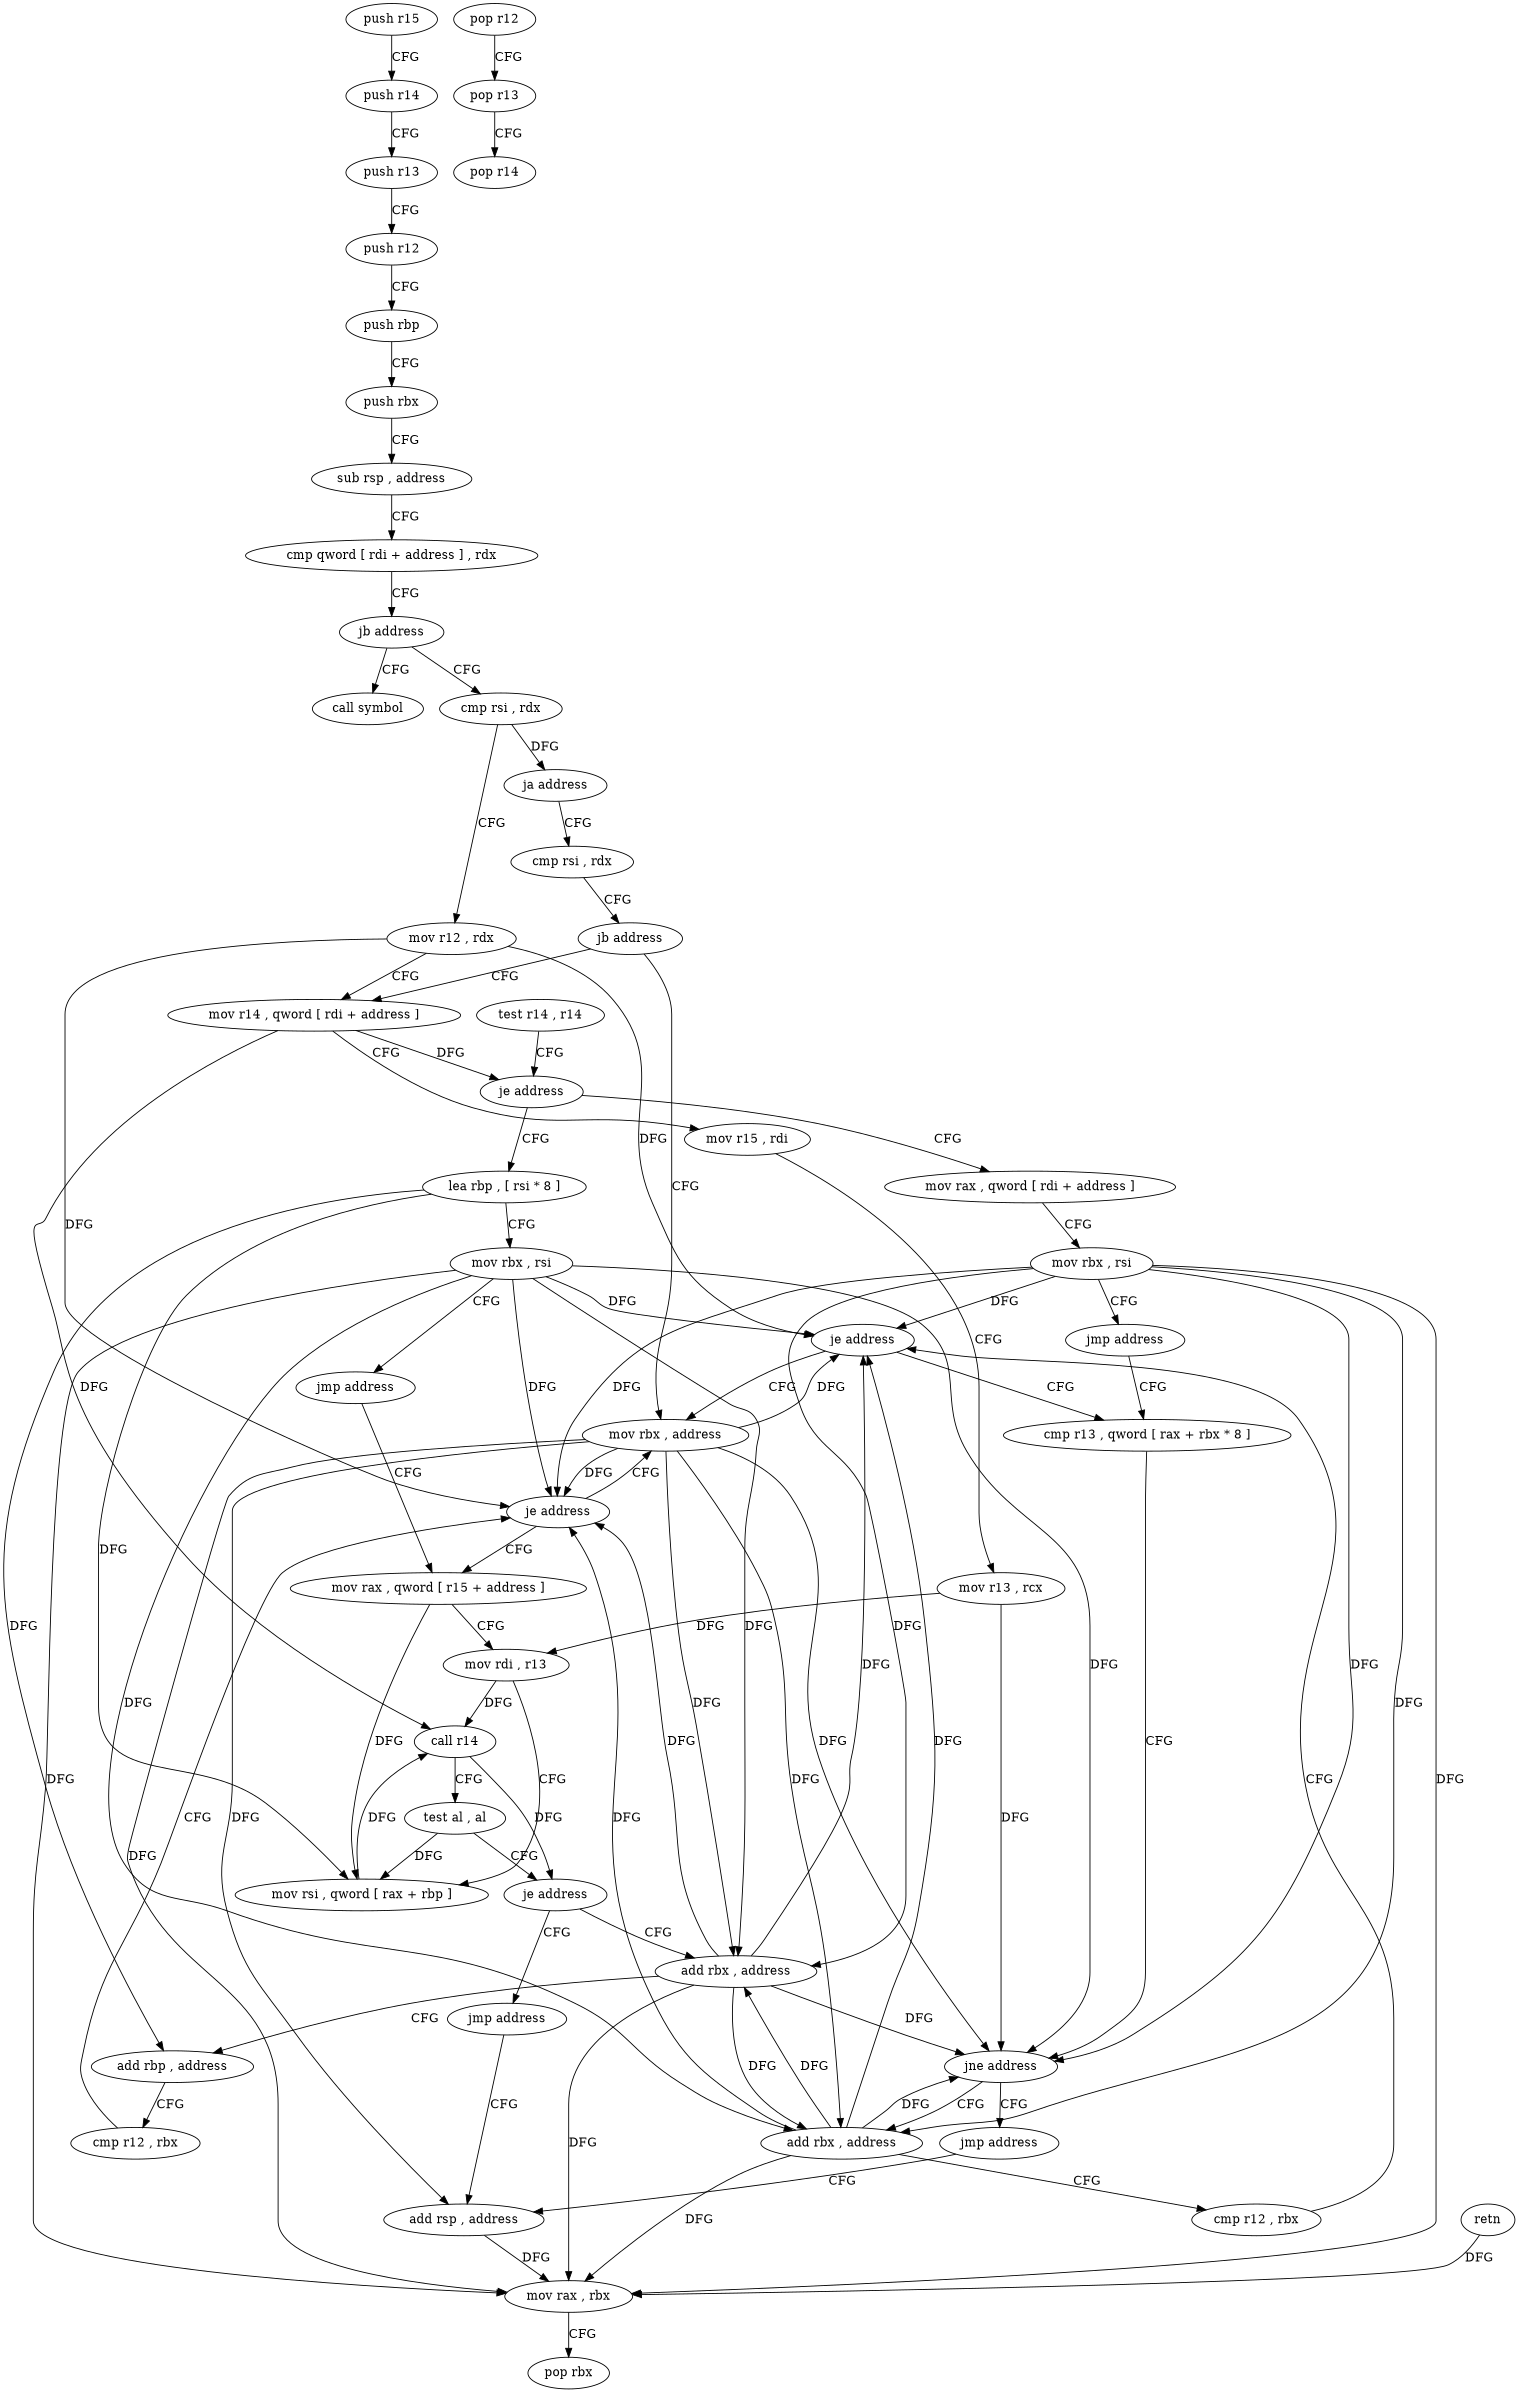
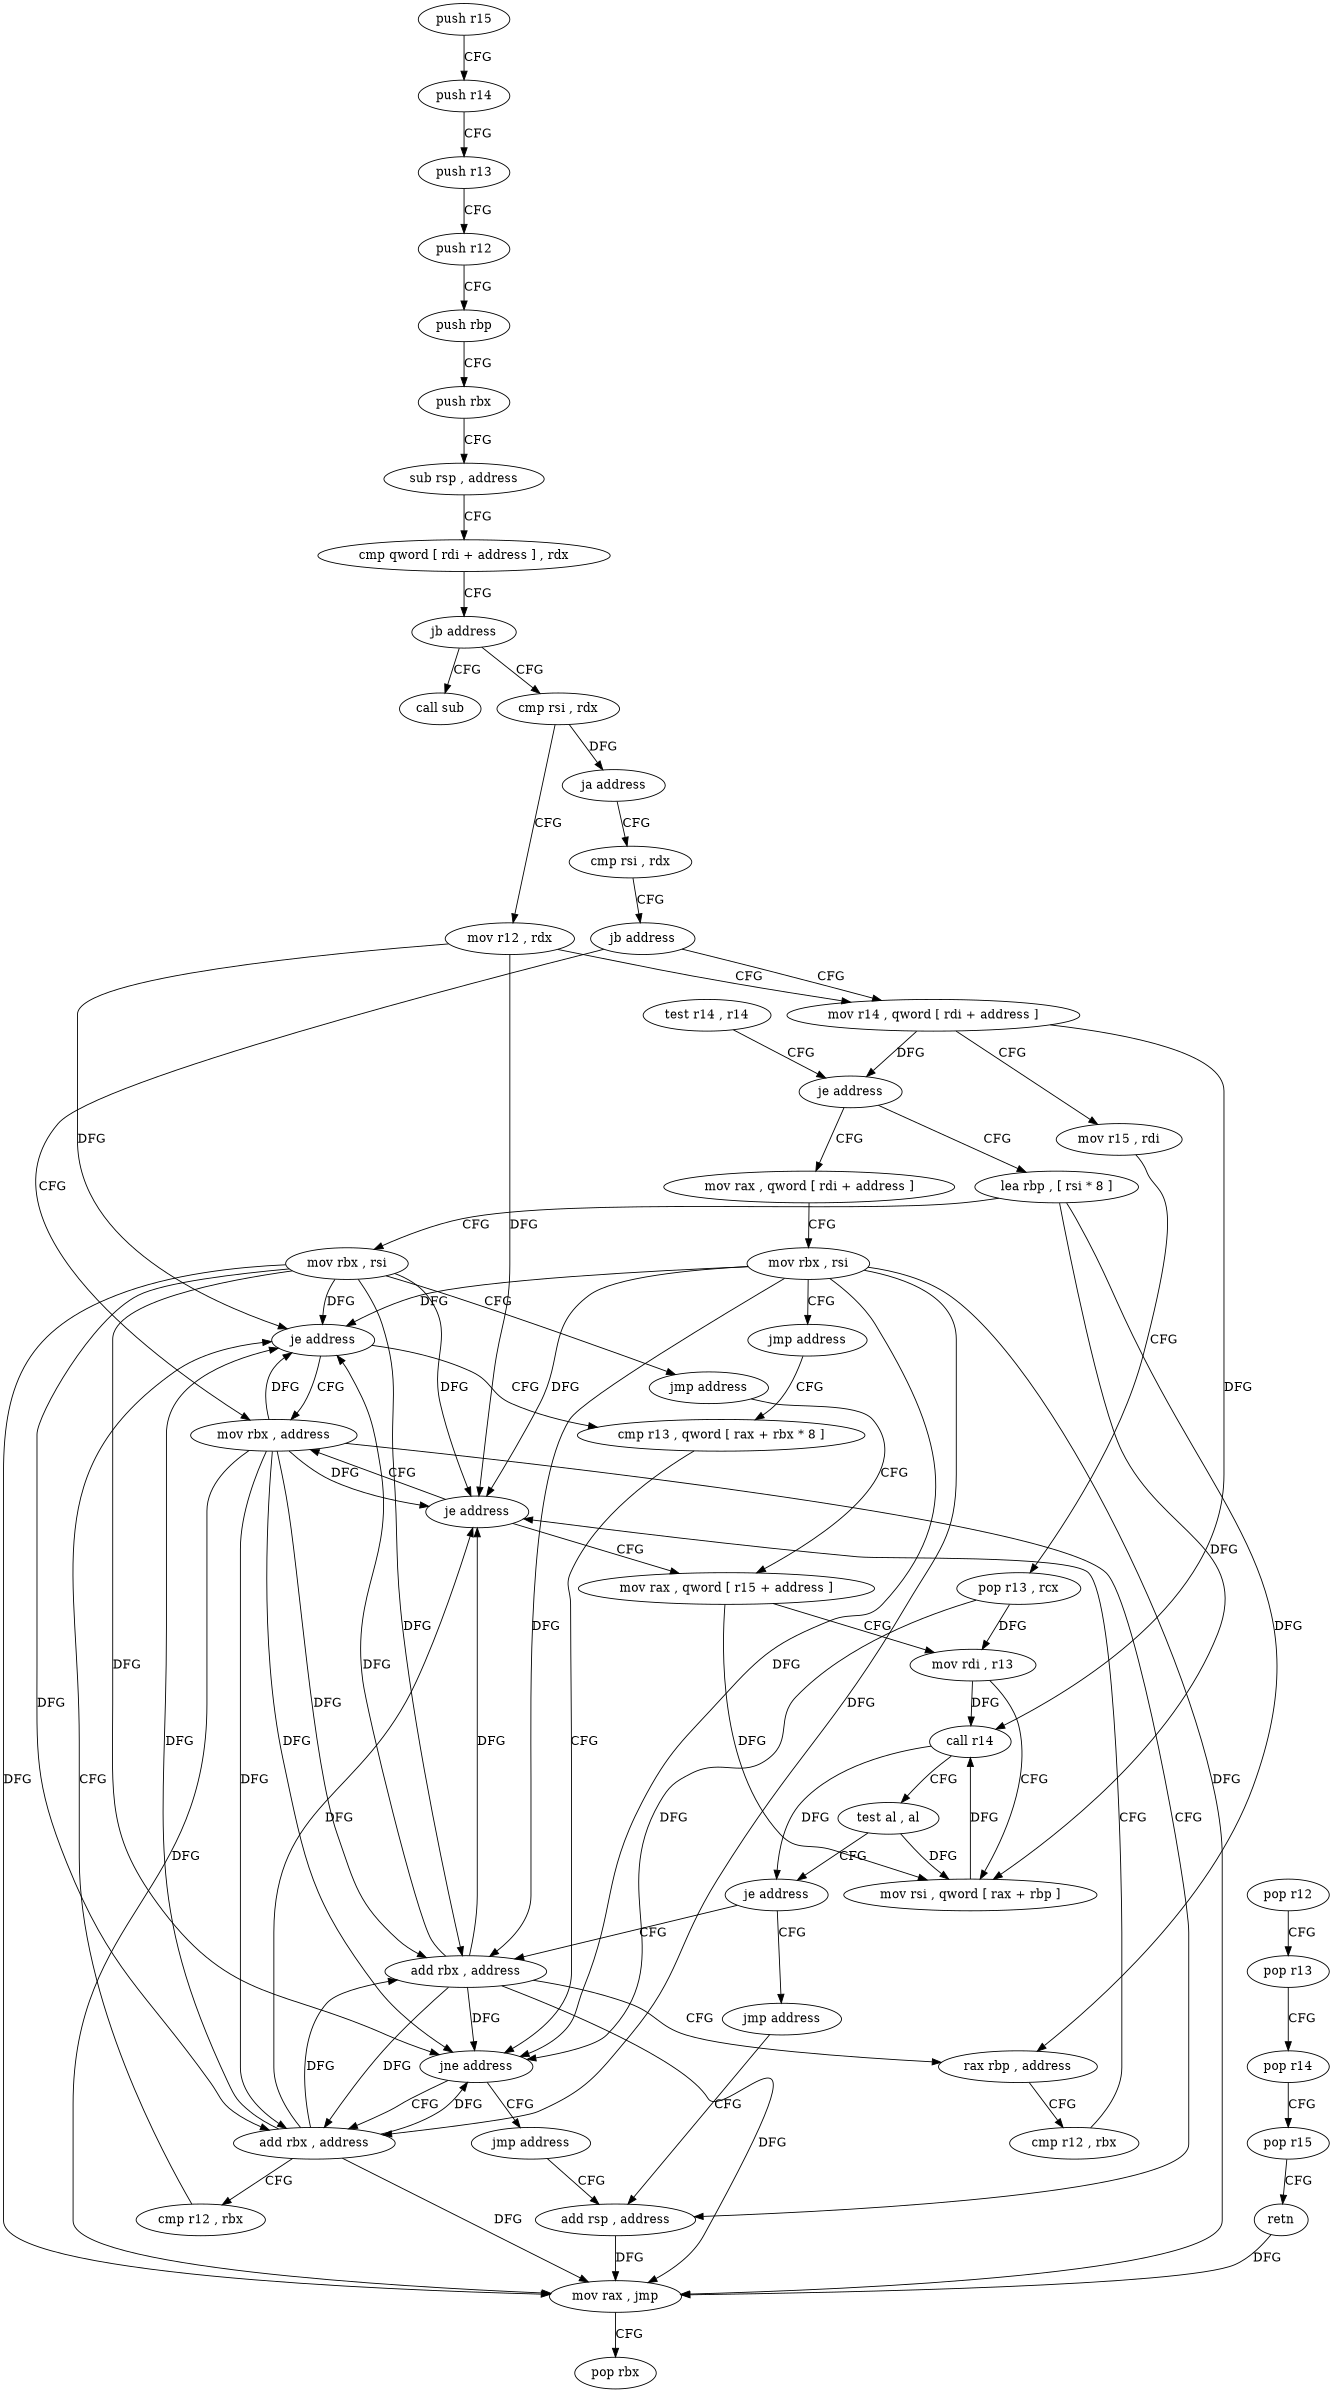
  digraph {
    n1 [label="push r15"]
    n2 [label="push r14"]
    n3 [label="push r13"]
    n4 [label="push r12"]
    n5 [label="push rbp"]
    n6 [label="push rbx"]
    n7 [label="sub rsp , address"]
    n8 [label="cmp qword [ rdi + address ] , rdx"]
    n9 [label="jb address"]
-   n10 [label="call symbol"]
+   n10 [label="call sub"]
    n11 [label="cmp rsi , rdx"]
    n12 [label="mov r12 , rdx"]
    n13 [label="ja address"]
    n14 [label="je address"]
    n15 [label="je address"]
    n16 [label="mov r14 , qword [ rdi + address ]"]
    n17 [label="cmp rsi , rdx"]
    n18 [label="mov rbx , address"]
    n19 [label="cmp r13 , qword [ rax + rbx * 8 ]"]
    n20 [label="mov rax , qword [ r15 + address ]"]
    n21 [label="jb address"]
    n22 [label="mov r15 , rdi"]
    n23 [label="je address"]
    n24 [label="call r14"]
    n25 [label="add rsp , address"]
    n26 [label="jne address"]
    n27 [label="add rbx , address"]
    n28 [label="add rbx , address"]
-   n29 [label="mov rax , rbx"]
-   n30 [label="mov r13 , rcx"]
+   n29 [label="mov rax , jmp"]
+   n30 [label="pop r13 , rcx"]
    n31 [label="mov rax , qword [ rdi + address ]"]
    n32 [label="lea rbp , [ rsi * 8 ]"]
    n33 [label="test al , al"]
    n34 [label="je address"]
    n35 [label="jmp address"]
    n36 [label="cmp r12 , rbx"]
-   n37 [label="add rbp , address"]
+   n37 [label="rax rbp , address"]
    n38 [label="pop rbx"]
    n39 [label="mov rdi , r13"]
    n40 [label="mov rsi , qword [ rax + rbp ]"]
    n41 [label="test r14 , r14"]
    n42 [label="mov rbx , rsi"]
    n43 [label="mov rbx , rsi"]
    n44 [label="jmp address"]
    n45 [label="jmp address"]
    n46 [label="cmp r12 , rbx"]
    n47 [label="jmp address"]
    n48 [label=retn]
    n49 [label="pop r12"]
    n50 [label="pop r13"]
    n51 [label="pop r14"]
+   n52 [label="pop r15"]
    n1 -> n2 [label=CFG]
    n2 -> n3 [label=CFG]
    n3 -> n4 [label=CFG]
    n4 -> n5 [label=CFG]
    n5 -> n6 [label=CFG]
    n6 -> n7 [label=CFG]
    n7 -> n8 [label=CFG]
    n8 -> n9 [label=CFG]
    n9 -> n10 [label=CFG]
    n9 -> n11 [label=CFG]
    n11 -> n12 [label=CFG]
    n11 -> n13 [label=DFG]
    n12 -> n14 [label=DFG]
    n12 -> n15 [label=DFG]
    n12 -> n16 [label=CFG]
    n13 -> n17 [label=CFG]
    n14 -> n18 [label=CFG]
    n14 -> n19 [label=CFG]
    n15 -> n18 [label=CFG]
    n15 -> n20 [label=CFG]
    n16 -> n22 [label=CFG]
    n16 -> n23 [label=DFG]
    n16 -> n24 [label=DFG]
    n17 -> n21 [label=CFG]
    n18 -> n14 [label=DFG]
    n18 -> n15 [label=DFG]
-   n18 -> n25 [label=DFG]
+   n18 -> n25 [label=CFG]
    n18 -> n26 [label=DFG]
    n18 -> n27 [label=DFG]
    n18 -> n28 [label=DFG]
    n18 -> n29 [label=DFG]
    n19 -> n26 [label=CFG]
    n20 -> n39 [label=CFG]
    n20 -> n40 [label=DFG]
    n21 -> n16 [label=CFG]
    n21 -> n18 [label=CFG]
    n22 -> n30 [label=CFG]
    n23 -> n31 [label=CFG]
    n23 -> n32 [label=CFG]
    n24 -> n33 [label=CFG]
    n24 -> n34 [label=DFG]
    n25 -> n29 [label=DFG]
    n26 -> n27 [label=CFG]
    n26 -> n35 [label=CFG]
    n27 -> n14 [label=DFG]
    n27 -> n15 [label=DFG]
    n27 -> n26 [label=DFG]
    n27 -> n28 [label=DFG]
    n27 -> n29 [label=DFG]
    n27 -> n36 [label=CFG]
    n28 -> n14 [label=DFG]
    n28 -> n15 [label=DFG]
    n28 -> n26 [label=DFG]
    n28 -> n27 [label=DFG]
    n28 -> n29 [label=DFG]
    n28 -> n37 [label=CFG]
    n29 -> n38 [label=CFG]
    n30 -> n26 [label=DFG]
    n30 -> n39 [label=DFG]
    n31 -> n42 [label=CFG]
    n32 -> n37 [label=DFG]
    n32 -> n40 [label=DFG]
    n32 -> n43 [label=CFG]
    n33 -> n34 [label=CFG]
    n33 -> n40 [label=DFG]
    n34 -> n28 [label=CFG]
    n34 -> n47 [label=CFG]
    n35 -> n25 [label=CFG]
    n36 -> n14 [label=CFG]
    n37 -> n46 [label=CFG]
    n39 -> n24 [label=DFG]
    n39 -> n40 [label=CFG]
    n40 -> n24 [label=DFG]
    n41 -> n23 [label=CFG]
    n42 -> n14 [label=DFG]
    n42 -> n15 [label=DFG]
    n42 -> n26 [label=DFG]
    n42 -> n27 [label=DFG]
    n42 -> n28 [label=DFG]
    n42 -> n29 [label=DFG]
    n42 -> n44 [label=CFG]
    n43 -> n14 [label=DFG]
    n43 -> n15 [label=DFG]
    n43 -> n26 [label=DFG]
    n43 -> n27 [label=DFG]
    n43 -> n28 [label=DFG]
    n43 -> n29 [label=DFG]
    n43 -> n45 [label=CFG]
    n44 -> n19 [label=CFG]
    n45 -> n20 [label=CFG]
    n46 -> n15 [label=CFG]
    n47 -> n25 [label=CFG]
    n48 -> n29 [label=DFG]
    n49 -> n50 [label=CFG]
    n50 -> n51 [label=CFG]
+   n51 -> n52 [label=CFG]
+   n52 -> n48 [label=CFG]
  }
